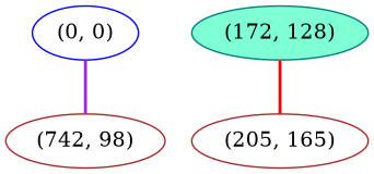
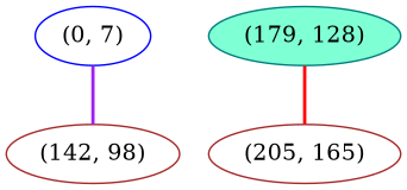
  graph {
    node [color=brown fillcolor=white style=filled]
    edge [style=bold]
-   "(0, 0)" [color=blue]
-   "(142, 98)" [label="(742, 98)"]
-   "(172, 128)" [color=teal fillcolor=aquamarine]
+   "(0, 0)" [color=blue label="(0, 7)"]
+   "(142, 98)"
+   "(172, 128)" [color=teal fillcolor=aquamarine label="(179, 128)"]
    "(205, 165)"
    "(0, 0)" -- "(142, 98)" [color=purple weight=4]
    "(172, 128)" -- "(205, 165)" [color=red weight=1]
  }
